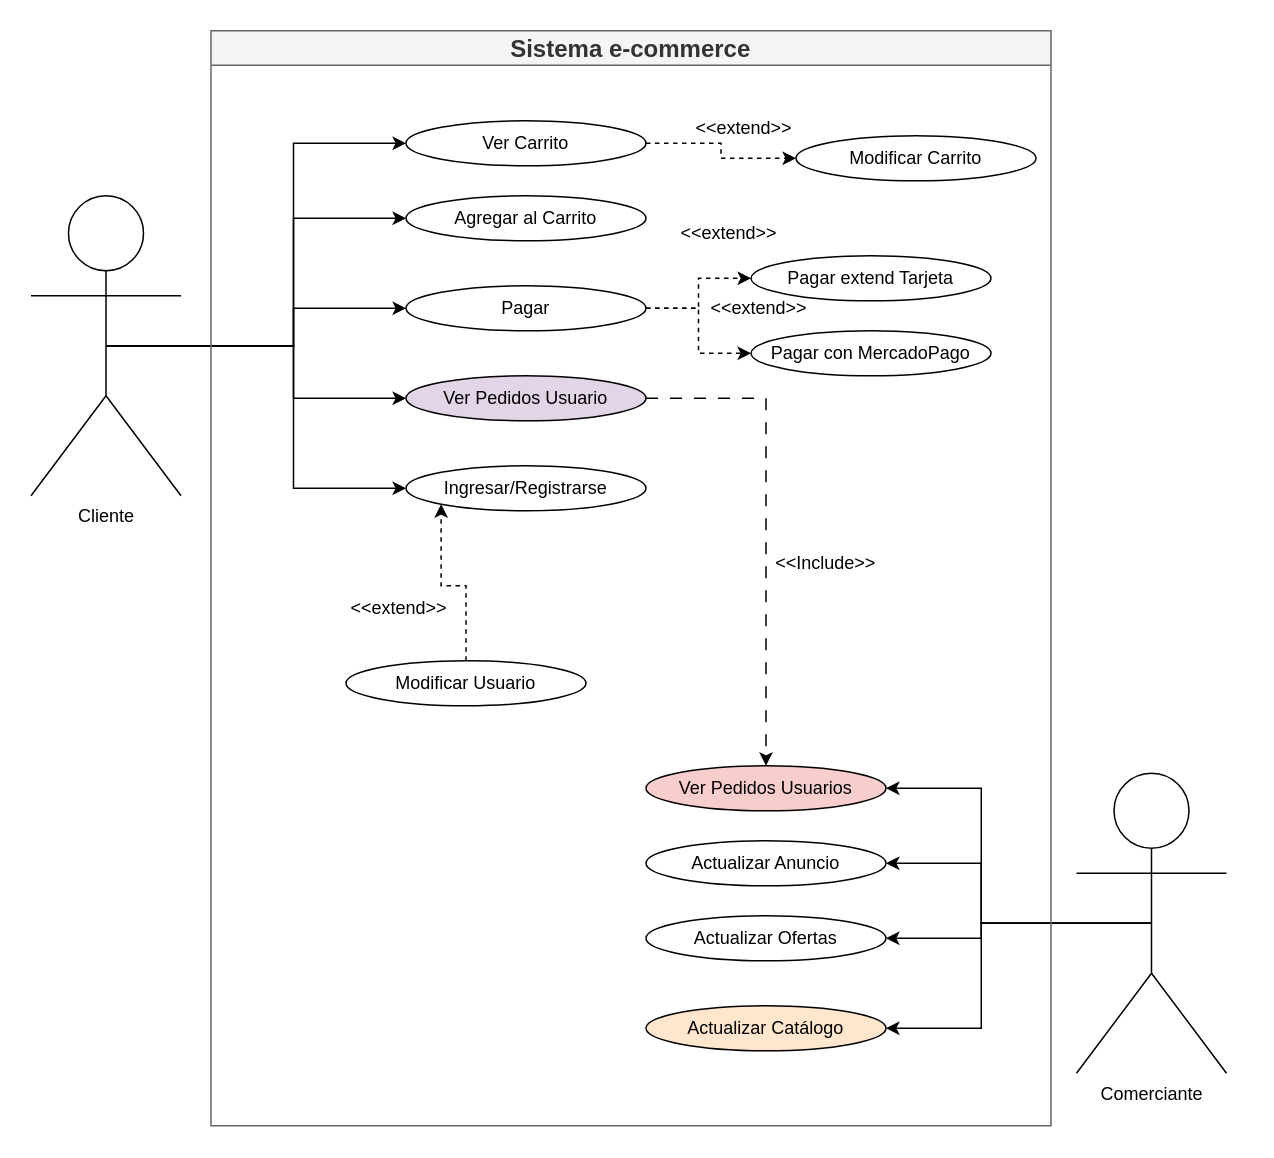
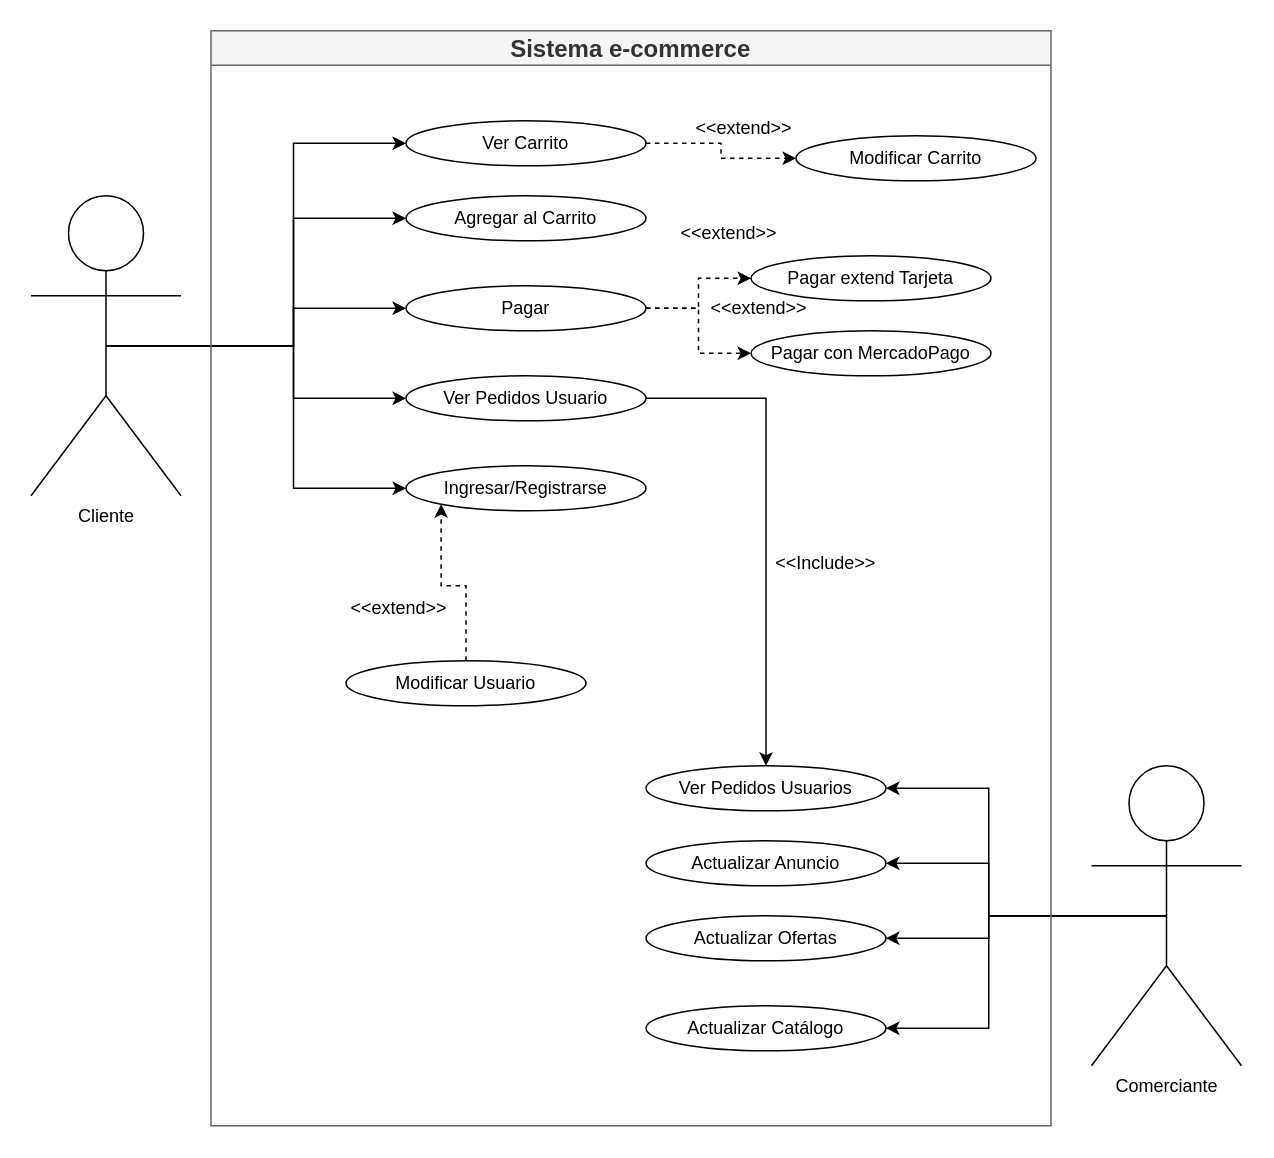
  <mxCell id="0" />
  <mxCell id="1" parent="0" />
  <mxCell id="2" style="edgeStyle=orthogonalEdgeStyle;rounded=0;orthogonalLoop=1;jettySize=auto;html=1;exitX=0.5;exitY=0.5;exitDx=0;exitDy=0;exitPerimeter=0;" edge="1" parent="1" source="6" target="29"><mxGeometry relative="1" as="geometry" /></mxCell>
  <mxCell id="3" style="edgeStyle=orthogonalEdgeStyle;rounded=0;orthogonalLoop=1;jettySize=auto;html=1;exitX=0.5;exitY=0.5;exitDx=0;exitDy=0;exitPerimeter=0;entryX=1;entryY=0.5;entryDx=0;entryDy=0;" edge="1" parent="1" source="6" target="28"><mxGeometry relative="1" as="geometry" /></mxCell>
  <mxCell id="4" style="edgeStyle=orthogonalEdgeStyle;rounded=0;orthogonalLoop=1;jettySize=auto;html=1;exitX=0.5;exitY=0.5;exitDx=0;exitDy=0;exitPerimeter=0;" edge="1" parent="1" source="6" target="27"><mxGeometry relative="1" as="geometry" /></mxCell>
  <mxCell id="5" style="edgeStyle=orthogonalEdgeStyle;rounded=0;orthogonalLoop=1;jettySize=auto;html=1;exitX=0.5;exitY=0.5;exitDx=0;exitDy=0;exitPerimeter=0;entryX=1;entryY=0.5;entryDx=0;entryDy=0;" edge="1" parent="1" source="6" target="26"><mxGeometry relative="1" as="geometry" /></mxCell>
- <mxCell id="6" value="Comerciante" style="shape=umlActor;verticalLabelPosition=bottom;verticalAlign=top;html=1;outlineConnect=0;" vertex="1" parent="1"><mxGeometry x="717" y="515" width="100" height="200" as="geometry" /></mxCell>
+ <mxCell id="6" value="Comerciante" style="shape=umlActor;verticalLabelPosition=bottom;verticalAlign=top;html=1;outlineConnect=0;" vertex="1" parent="1"><mxGeometry x="727" y="510" width="100" height="200" as="geometry" /></mxCell>
  <mxCell id="7" value="Agregar al Carrito" style="ellipse;whiteSpace=wrap;html=1;" vertex="1" parent="1"><mxGeometry x="270" y="130" width="160" height="30" as="geometry" /></mxCell>
  <mxCell id="8" style="edgeStyle=orthogonalEdgeStyle;rounded=0;orthogonalLoop=1;jettySize=auto;html=1;exitX=0.5;exitY=0.5;exitDx=0;exitDy=0;exitPerimeter=0;entryX=0;entryY=0.5;entryDx=0;entryDy=0;" edge="1" parent="1" source="13" target="7"><mxGeometry relative="1" as="geometry" /></mxCell>
  <mxCell id="9" style="edgeStyle=orthogonalEdgeStyle;rounded=0;orthogonalLoop=1;jettySize=auto;html=1;exitX=0.5;exitY=0.5;exitDx=0;exitDy=0;exitPerimeter=0;entryX=0;entryY=0.5;entryDx=0;entryDy=0;" edge="1" parent="1" source="13" target="16"><mxGeometry relative="1" as="geometry" /></mxCell>
  <mxCell id="10" style="edgeStyle=orthogonalEdgeStyle;rounded=0;orthogonalLoop=1;jettySize=auto;html=1;exitX=0.5;exitY=0.5;exitDx=0;exitDy=0;exitPerimeter=0;entryX=0;entryY=0.5;entryDx=0;entryDy=0;" edge="1" parent="1" source="13" target="18"><mxGeometry relative="1" as="geometry" /></mxCell>
  <mxCell id="11" style="edgeStyle=orthogonalEdgeStyle;rounded=0;orthogonalLoop=1;jettySize=auto;html=1;exitX=0.5;exitY=0.5;exitDx=0;exitDy=0;exitPerimeter=0;" edge="1" parent="1" source="13" target="19"><mxGeometry relative="1" as="geometry" /></mxCell>
  <mxCell id="12" style="edgeStyle=orthogonalEdgeStyle;rounded=0;orthogonalLoop=1;jettySize=auto;html=1;exitX=0.5;exitY=0.5;exitDx=0;exitDy=0;exitPerimeter=0;entryX=0;entryY=0.5;entryDx=0;entryDy=0;" edge="1" parent="1" source="13" target="35"><mxGeometry relative="1" as="geometry" /></mxCell>
  <mxCell id="13" value="Cliente" style="shape=umlActor;verticalLabelPosition=bottom;verticalAlign=top;html=1;outlineConnect=0;" vertex="1" parent="1"><mxGeometry x="20" y="130" width="100" height="200" as="geometry" /></mxCell>
  <mxCell id="14" style="edgeStyle=orthogonalEdgeStyle;rounded=0;orthogonalLoop=1;jettySize=auto;html=1;exitX=1;exitY=0.5;exitDx=0;exitDy=0;entryX=0;entryY=0.5;entryDx=0;entryDy=0;dashed=1;" edge="1" parent="1" source="16" target="31"><mxGeometry relative="1" as="geometry" /></mxCell>
  <mxCell id="15" style="edgeStyle=orthogonalEdgeStyle;rounded=0;orthogonalLoop=1;jettySize=auto;html=1;exitX=1;exitY=0.5;exitDx=0;exitDy=0;entryX=0;entryY=0.5;entryDx=0;entryDy=0;dashed=1;" edge="1" parent="1" source="16" target="32"><mxGeometry relative="1" as="geometry" /></mxCell>
  <mxCell id="16" value="Pagar" style="ellipse;whiteSpace=wrap;html=1;" vertex="1" parent="1"><mxGeometry x="270" y="190" width="160" height="30" as="geometry" /></mxCell>
- <mxCell id="17" style="edgeStyle=orthogonalEdgeStyle;rounded=0;orthogonalLoop=1;jettySize=auto;html=1;exitX=1;exitY=0.5;exitDx=0;exitDy=0;entryX=0.5;entryY=0;entryDx=0;entryDy=0;dashed=1;dashPattern=8 8;" edge="1" parent="1" source="18" target="26"><mxGeometry relative="1" as="geometry" /></mxCell>
- <mxCell id="18" value="Ver Pedidos Usuario" style="ellipse;whiteSpace=wrap;html=1;fillColor=#e1d5e7;" vertex="1" parent="1"><mxGeometry x="270" y="250" width="160" height="30" as="geometry" /></mxCell>
+ <mxCell id="17" style="edgeStyle=orthogonalEdgeStyle;rounded=0;orthogonalLoop=1;jettySize=auto;html=1;exitX=1;exitY=0.5;exitDx=0;exitDy=0;entryX=0.5;entryY=0;entryDx=0;entryDy=0;dashed=0;dashPattern=8 8;" edge="1" parent="1" source="18" target="26"><mxGeometry relative="1" as="geometry" /></mxCell>
+ <mxCell id="18" value="Ver Pedidos Usuario" style="ellipse;whiteSpace=wrap;html=1;" vertex="1" parent="1"><mxGeometry x="270" y="250" width="160" height="30" as="geometry" /></mxCell>
  <mxCell id="19" value="Ingresar/Registrarse" style="ellipse;whiteSpace=wrap;html=1;" vertex="1" parent="1"><mxGeometry x="270" y="310" width="160" height="30" as="geometry" /></mxCell>
  <mxCell id="20" value="Modificar Carrito" style="ellipse;whiteSpace=wrap;html=1;" vertex="1" parent="1"><mxGeometry x="530" y="90" width="160" height="30" as="geometry" /></mxCell>
  <mxCell id="21" style="edgeStyle=orthogonalEdgeStyle;rounded=0;orthogonalLoop=1;jettySize=auto;html=1;exitX=0.5;exitY=0;exitDx=0;exitDy=0;entryX=0;entryY=1;entryDx=0;entryDy=0;dashed=1;" edge="1" parent="1" source="22" target="19"><mxGeometry relative="1" as="geometry" /></mxCell>
  <mxCell id="22" value="Modificar Usuario" style="ellipse;whiteSpace=wrap;html=1;" vertex="1" parent="1"><mxGeometry x="230" y="440" width="160" height="30" as="geometry" /></mxCell>
  <mxCell id="23" value="&amp;lt;&amp;lt;extend&amp;gt;&amp;gt;" style="text;html=1;align=center;verticalAlign=middle;resizable=0;points=[];autosize=1;strokeColor=none;fillColor=none;" vertex="1" parent="1"><mxGeometry x="220" y="390" width="90" height="30" as="geometry" /></mxCell>
  <mxCell id="24" value="&amp;lt;&amp;lt;extend&amp;gt;&amp;gt;" style="text;html=1;align=center;verticalAlign=middle;resizable=0;points=[];autosize=1;strokeColor=none;fillColor=none;" vertex="1" parent="1"><mxGeometry x="450" y="70" width="90" height="30" as="geometry" /></mxCell>
  <mxCell id="25" value="&amp;lt;&amp;lt;extend&amp;gt;&amp;gt;" style="text;html=1;align=center;verticalAlign=middle;resizable=0;points=[];autosize=1;strokeColor=none;fillColor=none;" vertex="1" parent="1"><mxGeometry x="440" y="140" width="90" height="30" as="geometry" /></mxCell>
- <mxCell id="26" value="Ver Pedidos Usuarios" style="ellipse;whiteSpace=wrap;html=1;fillColor=#f8cecc;" vertex="1" parent="1"><mxGeometry x="430" y="510" width="160" height="30" as="geometry" /></mxCell>
+ <mxCell id="26" value="Ver Pedidos Usuarios" style="ellipse;whiteSpace=wrap;html=1;" vertex="1" parent="1"><mxGeometry x="430" y="510" width="160" height="30" as="geometry" /></mxCell>
  <mxCell id="27" value="Actualizar Anuncio" style="ellipse;whiteSpace=wrap;html=1;" vertex="1" parent="1"><mxGeometry x="430" y="560" width="160" height="30" as="geometry" /></mxCell>
  <mxCell id="28" value="Actualizar Ofertas" style="ellipse;whiteSpace=wrap;html=1;" vertex="1" parent="1"><mxGeometry x="430" y="610" width="160" height="30" as="geometry" /></mxCell>
- <mxCell id="29" value="Actualizar Catálogo" style="ellipse;whiteSpace=wrap;html=1;fillColor=#ffe6cc;" vertex="1" parent="1"><mxGeometry x="430" y="670" width="160" height="30" as="geometry" /></mxCell>
+ <mxCell id="29" value="Actualizar Catálogo" style="ellipse;whiteSpace=wrap;html=1;" vertex="1" parent="1"><mxGeometry x="430" y="670" width="160" height="30" as="geometry" /></mxCell>
  <mxCell id="30" value="&amp;lt;&amp;lt;Include&amp;gt;&amp;gt;" style="text;html=1;align=center;verticalAlign=middle;whiteSpace=wrap;rounded=0;" vertex="1" parent="1"><mxGeometry x="520" y="360" width="60" height="30" as="geometry" /></mxCell>
  <mxCell id="31" value="Pagar extend Tarjeta" style="ellipse;whiteSpace=wrap;html=1;" vertex="1" parent="1"><mxGeometry x="500" y="170" width="160" height="30" as="geometry" /></mxCell>
  <mxCell id="32" value="Pagar con MercadoPago" style="ellipse;whiteSpace=wrap;html=1;" vertex="1" parent="1"><mxGeometry x="500" y="220" width="160" height="30" as="geometry" /></mxCell>
  <mxCell id="33" value="&amp;lt;&amp;lt;extend&amp;gt;&amp;gt;" style="text;html=1;align=center;verticalAlign=middle;resizable=0;points=[];autosize=1;strokeColor=none;fillColor=none;" vertex="1" parent="1"><mxGeometry x="460" y="190" width="90" height="30" as="geometry" /></mxCell>
  <mxCell id="34" style="edgeStyle=orthogonalEdgeStyle;rounded=0;orthogonalLoop=1;jettySize=auto;html=1;exitX=1;exitY=0.5;exitDx=0;exitDy=0;entryX=0;entryY=0.5;entryDx=0;entryDy=0;dashed=1;" edge="1" parent="1" source="35" target="20"><mxGeometry relative="1" as="geometry" /></mxCell>
  <mxCell id="35" value="Ver Carrito" style="ellipse;whiteSpace=wrap;html=1;" vertex="1" parent="1"><mxGeometry x="270" y="80" width="160" height="30" as="geometry" /></mxCell>
  <mxCell id="36" value="&lt;font style=&quot;font-size: 16px;&quot;&gt;Sistema e-commerce&lt;/font&gt;" style="swimlane;whiteSpace=wrap;html=1;fillColor=#f5f5f5;fontColor=#333333;strokeColor=#666666;" vertex="1" parent="1"><mxGeometry x="140" y="20" width="560" height="730" as="geometry" /></mxCell>
